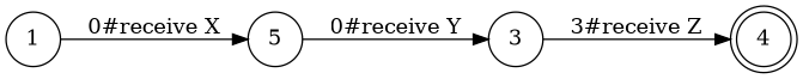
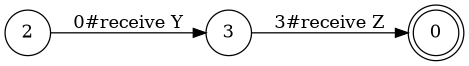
  digraph {
    rankdir=LR
    node [shape=circle]
-   n1 [label=1]
-   n2 [label=5]
+   n2 [label=2]
    n3 [label=3]
-   n4 [label=4 shape=doublecircle]
-   n1 -> n2 [label="0#receive X"]
+   n4 [label=0 shape=doublecircle]
    n2 -> n3 [label="0#receive Y"]
    n3 -> n4 [label="3#receive Z"]
  }
